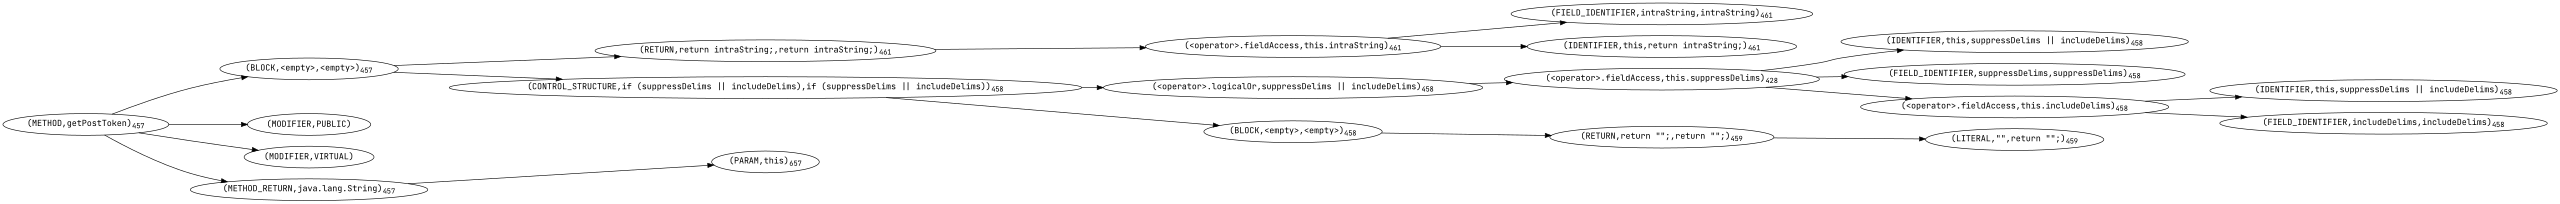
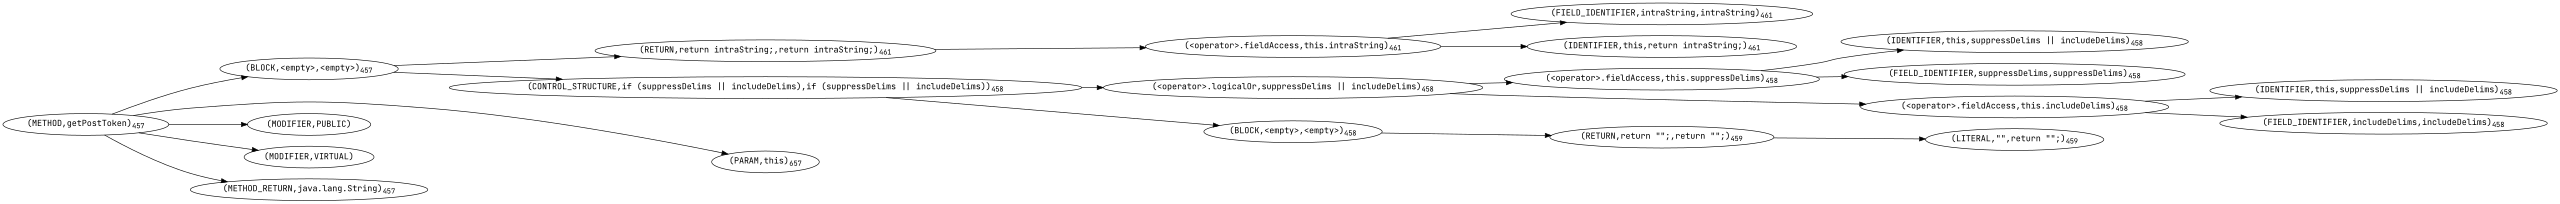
  digraph {
    fontname="JetBrains Mono"
    rankdir=LR
    node [fontname="JetBrains Mono"]
    edge [fontname="JetBrains Mono"]
    n1 [label=<(METHOD,getPostToken)<SUB>457</SUB>>]
    n2 [label=<(PARAM,this)<SUB>657</SUB>>]
    n3 [label=<(BLOCK,&lt;empty&gt;,&lt;empty&gt;)<SUB>457</SUB>>]
    n4 [label=<(MODIFIER,PUBLIC)>]
    n5 [label=<(MODIFIER,VIRTUAL)>]
    n6 [label=<(METHOD_RETURN,java.lang.String)<SUB>457</SUB>>]
    n7 [label=<(CONTROL_STRUCTURE,if (suppressDelims || includeDelims),if (suppressDelims || includeDelims))<SUB>458</SUB>>]
    n8 [label=<(RETURN,return intraString;,return intraString;)<SUB>461</SUB>>]
    n9 [label=<(&lt;operator&gt;.logicalOr,suppressDelims || includeDelims)<SUB>458</SUB>>]
    n10 [label=<(BLOCK,&lt;empty&gt;,&lt;empty&gt;)<SUB>458</SUB>>]
    n11 [label=<(&lt;operator&gt;.fieldAccess,this.intraString)<SUB>461</SUB>>]
-   n12 [label=<(&lt;operator&gt;.fieldAccess,this.suppressDelims)<SUB>428</SUB>>]
+   n12 [label=<(&lt;operator&gt;.fieldAccess,this.suppressDelims)<SUB>458</SUB>>]
    n13 [label=<(&lt;operator&gt;.fieldAccess,this.includeDelims)<SUB>458</SUB>>]
    n14 [label=<(RETURN,return &quot;&quot;;,return &quot;&quot;;)<SUB>459</SUB>>]
    n15 [label=<(IDENTIFIER,this,suppressDelims || includeDelims)<SUB>458</SUB>>]
    n16 [label=<(FIELD_IDENTIFIER,suppressDelims,suppressDelims)<SUB>458</SUB>>]
    n17 [label=<(IDENTIFIER,this,suppressDelims || includeDelims)<SUB>458</SUB>>]
    n18 [label=<(FIELD_IDENTIFIER,includeDelims,includeDelims)<SUB>458</SUB>>]
    n19 [label=<(LITERAL,&quot;&quot;,return &quot;&quot;;)<SUB>459</SUB>>]
    n20 [label=<(IDENTIFIER,this,return intraString;)<SUB>461</SUB>>]
    n21 [label=<(FIELD_IDENTIFIER,intraString,intraString)<SUB>461</SUB>>]
-   n6 -> n2
+   n1 -> n2
    n1 -> n3
    n1 -> n4
    n1 -> n5
    n1 -> n6
    n3 -> n7
    n3 -> n8
    n7 -> n9
    n7 -> n10
    n8 -> n11
    n9 -> n12
-   n12 -> n13
+   n9 -> n13
    n10 -> n14
    n11 -> n20
    n11 -> n21
    n12 -> n15
    n12 -> n16
    n13 -> n17
    n13 -> n18
    n14 -> n19
  }
